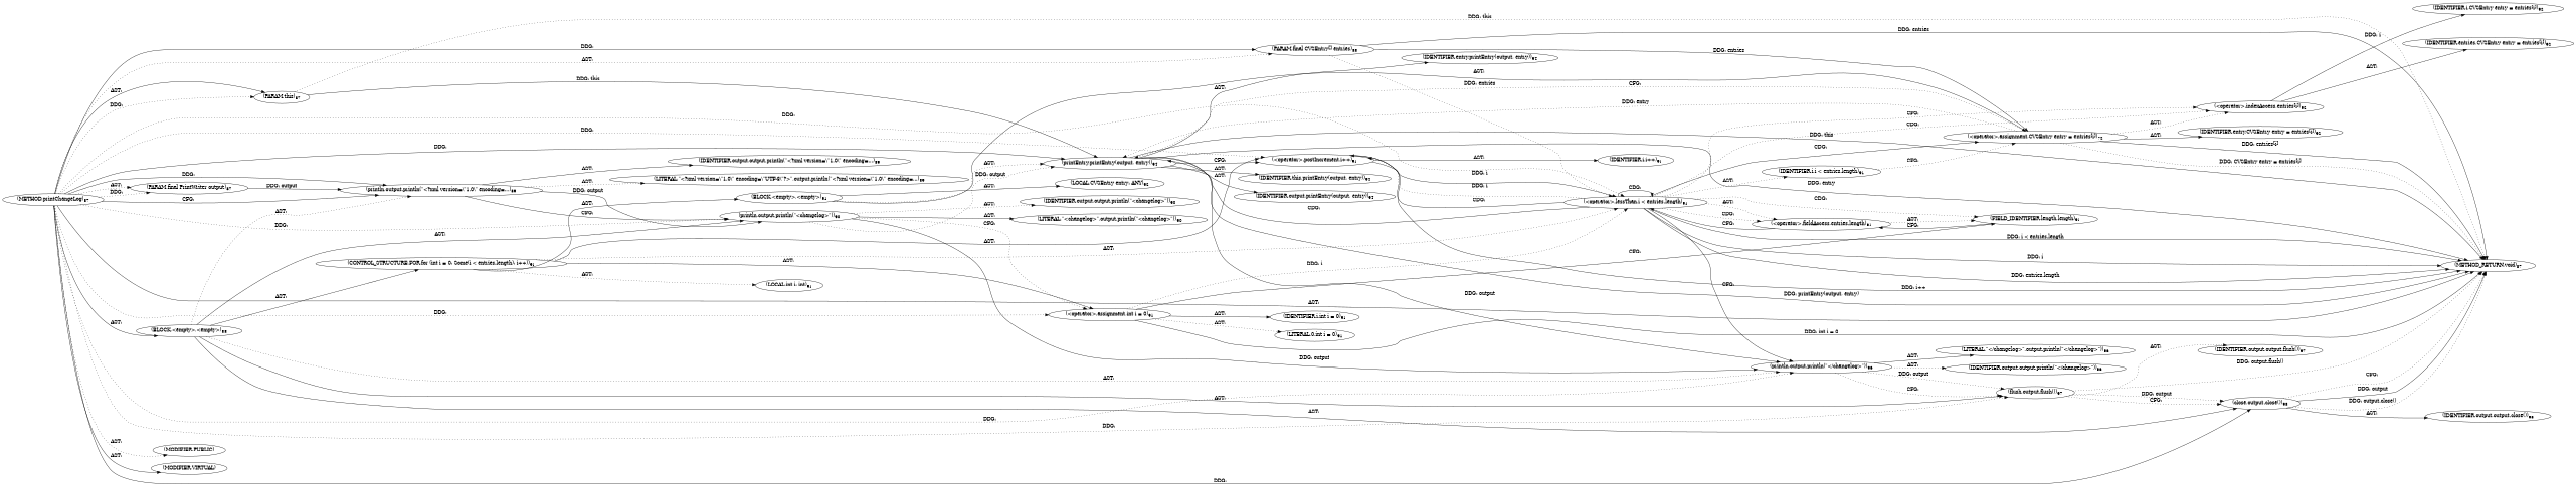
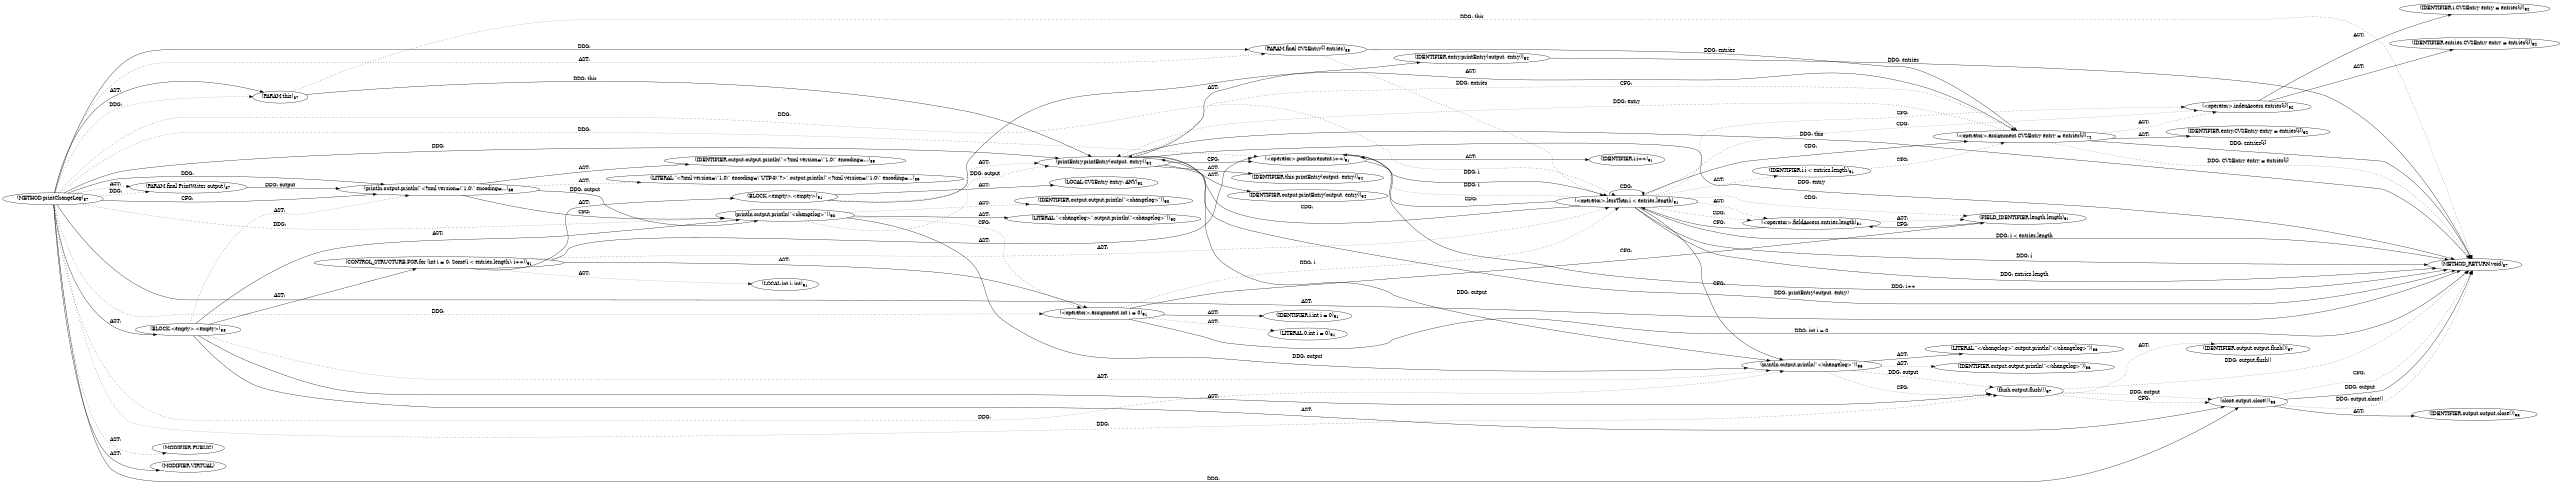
  digraph {
    rankdir=LR
    edge [style=solid]
    n1 [label=<(METHOD,printChangeLog)<SUB>87</SUB>>]
    n2 [label=<(PARAM,this)<SUB>87</SUB>>]
    n3 [label=<(PARAM,final PrintWriter output)<SUB>87</SUB>>]
    n4 [label=<(PARAM,final CVSEntry[] entries)<SUB>88</SUB>>]
    n5 [label=<(BLOCK,&lt;empty&gt;,&lt;empty&gt;)<SUB>88</SUB>>]
    n6 [label=<(println,output.println(&quot;&lt;?xml version=\&quot;1.0\&quot; encoding=...)<SUB>89</SUB>>]
    n7 [label=<(println,output.println(&quot;&lt;changelog&gt;&quot;))<SUB>90</SUB>>]
    n8 [label=<(&lt;operator&gt;.assignment,int i = 0)<SUB>91</SUB>>]
    n9 [label=<(&lt;operator&gt;.lessThan,i &lt; entries.length)<SUB>91</SUB>>]
    n10 [label=<(&lt;operator&gt;.postIncrement,i++)<SUB>91</SUB>>]
    n11 [label=<(printEntry,printEntry(output, entry))<SUB>94</SUB>>]
    n12 [label=<(println,output.println(&quot;&lt;/changelog&gt;&quot;))<SUB>96</SUB>>]
    n13 [label=<(flush,output.flush())<SUB>97</SUB>>]
    n14 [label=<(close,output.close())<SUB>98</SUB>>]
    n15 [label=<(MODIFIER,PUBLIC)>]
    n16 [label=<(MODIFIER,VIRTUAL)>]
    n17 [label=<(METHOD_RETURN,void)<SUB>87</SUB>>]
    n18 [label=<(&lt;operator&gt;.assignment,CVSEntry entry = entries[i])<SUB>72</SUB>>]
    n19 [label=<(CONTROL_STRUCTURE,FOR,for (int i = 0; Some(i &lt; entries.length); i++))<SUB>91</SUB>>]
    n20 [label=<(IDENTIFIER,output,output.println(&quot;&lt;?xml version=\&quot;1.0\&quot; encoding=...)<SUB>89</SUB>>]
    n21 [label=<(LITERAL,&quot;&lt;?xml version=\&quot;1.0\&quot; encoding=\&quot;UTF-8\&quot;?&gt;&quot;,output.println(&quot;&lt;?xml version=\&quot;1.0\&quot; encoding=...)<SUB>89</SUB>>]
    n22 [label=<(IDENTIFIER,output,output.println(&quot;&lt;changelog&gt;&quot;))<SUB>90</SUB>>]
    n23 [label=<(LITERAL,&quot;&lt;changelog&gt;&quot;,output.println(&quot;&lt;changelog&gt;&quot;))<SUB>90</SUB>>]
    n24 [label=<(IDENTIFIER,i,int i = 0)<SUB>91</SUB>>]
    n25 [label=<(LITERAL,0,int i = 0)<SUB>91</SUB>>]
    n26 [label=<(FIELD_IDENTIFIER,length,length)<SUB>91</SUB>>]
    n27 [label=<(IDENTIFIER,i,i &lt; entries.length)<SUB>91</SUB>>]
    n28 [label=<(&lt;operator&gt;.fieldAccess,entries.length)<SUB>91</SUB>>]
    n29 [label=<(&lt;operator&gt;.indexAccess,entries[i])<SUB>92</SUB>>]
    n30 [label=<(IDENTIFIER,i,i++)<SUB>91</SUB>>]
    n31 [label=<(IDENTIFIER,this,printEntry(output, entry))<SUB>94</SUB>>]
    n32 [label=<(IDENTIFIER,output,printEntry(output, entry))<SUB>94</SUB>>]
    n33 [label=<(IDENTIFIER,entry,printEntry(output, entry))<SUB>94</SUB>>]
    n34 [label=<(IDENTIFIER,output,output.println(&quot;&lt;/changelog&gt;&quot;))<SUB>96</SUB>>]
    n35 [label=<(LITERAL,&quot;&lt;/changelog&gt;&quot;,output.println(&quot;&lt;/changelog&gt;&quot;))<SUB>96</SUB>>]
    n36 [label=<(IDENTIFIER,output,output.flush())<SUB>97</SUB>>]
    n37 [label=<(IDENTIFIER,output,output.close())<SUB>98</SUB>>]
    n38 [label=<(IDENTIFIER,entry,CVSEntry entry = entries[i])<SUB>92</SUB>>]
    n39 [label=<(LOCAL,int i: int)<SUB>91</SUB>>]
    n40 [label=<(BLOCK,&lt;empty&gt;,&lt;empty&gt;)<SUB>91</SUB>>]
    n41 [label=<(LOCAL,CVSEntry entry: ANY)<SUB>92</SUB>>]
    n42 [label=<(IDENTIFIER,entries,CVSEntry entry = entries[i])<SUB>92</SUB>>]
    n43 [label=<(IDENTIFIER,i,CVSEntry entry = entries[i])<SUB>92</SUB>>]
    n1 -> n2 [label="AST: "]
    n1 -> n2 [label="DDG: " style=dotted]
    n1 -> n3 [label="AST: " style=dotted]
    n1 -> n3 [label="DDG: " style=dotted]
    n1 -> n4 [label="AST: " style=dotted]
    n1 -> n4 [label="DDG: "]
    n1 -> n5 [label="AST: "]
    n1 -> n6 [label="CFG: "]
    n1 -> n6 [label="DDG: "]
    n1 -> n7 [label="DDG: " style=dotted]
    n1 -> n8 [label="DDG: " style=dotted]
    n1 -> n9 [label="DDG: " style=dotted]
    n1 -> n10 [label="DDG: " style=dotted]
    n1 -> n11 [label="DDG: "]
    n1 -> n12 [label="DDG: " style=dotted]
    n1 -> n13 [label="DDG: " style=dotted]
    n1 -> n14 [label="DDG: "]
    n1 -> n15 [label="AST: " style=dotted]
    n1 -> n16 [label="AST: "]
    n1 -> n17 [label="AST: "]
    n2 -> n11 [label="DDG: this"]
    n2 -> n17 [label="DDG: this" style=dotted]
    n3 -> n6 [label="DDG: output"]
    n4 -> n9 [label="DDG: entries" style=dotted]
-   n4 -> n17 [label="DDG: entries"]
+   n33 -> n17 [label="DDG: entries"]
    n4 -> n18 [label="DDG: entries"]
    n5 -> n6 [label="AST: " style=dotted]
    n5 -> n7 [label="AST: "]
    n5 -> n12 [label="AST: " style=dotted]
    n5 -> n13 [label="AST: "]
    n5 -> n14 [label="AST: "]
    n5 -> n19 [label="AST: "]
    n6 -> n7 [label="CFG: "]
    n6 -> n7 [label="DDG: output"]
    n6 -> n20 [label="AST: "]
    n6 -> n21 [label="AST: " style=dotted]
    n7 -> n8 [label="CFG: " style=dotted]
    n7 -> n11 [label="DDG: output" style=dotted]
    n7 -> n12 [label="DDG: output"]
    n7 -> n22 [label="AST: " style=dotted]
    n7 -> n23 [label="AST: "]
    n8 -> n9 [label="DDG: i" style=dotted]
    n8 -> n17 [label="DDG: int i = 0"]
    n8 -> n24 [label="AST: "]
    n8 -> n25 [label="AST: " style=dotted]
    n8 -> n26 [label="CFG: "]
    n9 -> n9 [label="CDG: "]
    n9 -> n10 [label="DDG: i" style=dotted]
    n9 -> n10 [label="CDG: "]
    n9 -> n11 [label="CDG: "]
    n9 -> n12 [label="CFG: "]
    n9 -> n17 [label="DDG: i"]
    n9 -> n17 [label="DDG: entries.length"]
    n9 -> n17 [label="DDG: i &lt; entries.length"]
    n9 -> n18 [label="CDG: "]
    n9 -> n26 [label="CDG: " style=dotted]
    n9 -> n27 [label="AST: " style=dotted]
    n9 -> n28 [label="AST: " style=dotted]
    n9 -> n28 [label="CDG: " style=dotted]
    n9 -> n29 [label="CFG: " style=dotted]
    n9 -> n29 [label="CDG: " style=dotted]
    n10 -> n9 [label="DDG: i"]
    n10 -> n17 [label="DDG: i++"]
    n10 -> n30 [label="AST: "]
    n11 -> n10 [label="CFG: "]
    n11 -> n12 [label="DDG: output"]
    n11 -> n17 [label="DDG: this"]
    n11 -> n17 [label="DDG: entry"]
    n11 -> n17 [label="DDG: printEntry(output, entry)"]
    n11 -> n31 [label="AST: "]
    n11 -> n32 [label="AST: "]
    n11 -> n33 [label="AST: "]
    n12 -> n13 [label="CFG: " style=dotted]
    n12 -> n13 [label="DDG: output" style=dotted]
    n12 -> n34 [label="AST: " style=dotted]
    n12 -> n35 [label="AST: "]
    n13 -> n14 [label="CFG: " style=dotted]
    n13 -> n14 [label="DDG: output" style=dotted]
    n13 -> n17 [label="DDG: output.flush()" style=dotted]
    n13 -> n36 [label="AST: " style=dotted]
    n14 -> n17 [label="CFG: " style=dotted]
    n14 -> n17 [label="DDG: output"]
    n14 -> n17 [label="DDG: output.close()" style=dotted]
    n14 -> n37 [label="AST: "]
    n18 -> n11 [label="CFG: " style=dotted]
    n18 -> n11 [label="DDG: entry" style=dotted]
    n18 -> n17 [label="DDG: entries[i]"]
    n18 -> n17 [label="DDG: CVSEntry entry = entries[i]" style=dotted]
    n18 -> n29 [label="AST: " style=dotted]
    n18 -> n38 [label="AST: "]
    n19 -> n8 [label="AST: "]
    n19 -> n9 [label="AST: " style=dotted]
    n19 -> n10 [label="AST: "]
    n19 -> n39 [label="AST: " style=dotted]
    n19 -> n40 [label="AST: "]
    n26 -> n28 [label="CFG: "]
    n27 -> n18 [label="CFG: " style=dotted]
    n28 -> n9 [label="CFG: "]
    n28 -> n26 [label="AST: " style=dotted]
    n29 -> n42 [label="AST: "]
-   n29 -> n43 [label="DDG: i"]
+   n29 -> n43 [label="AST: "]
    n40 -> n11 [label="AST: " style=dotted]
    n40 -> n18 [label="AST: "]
    n40 -> n41 [label="AST: "]
  }
